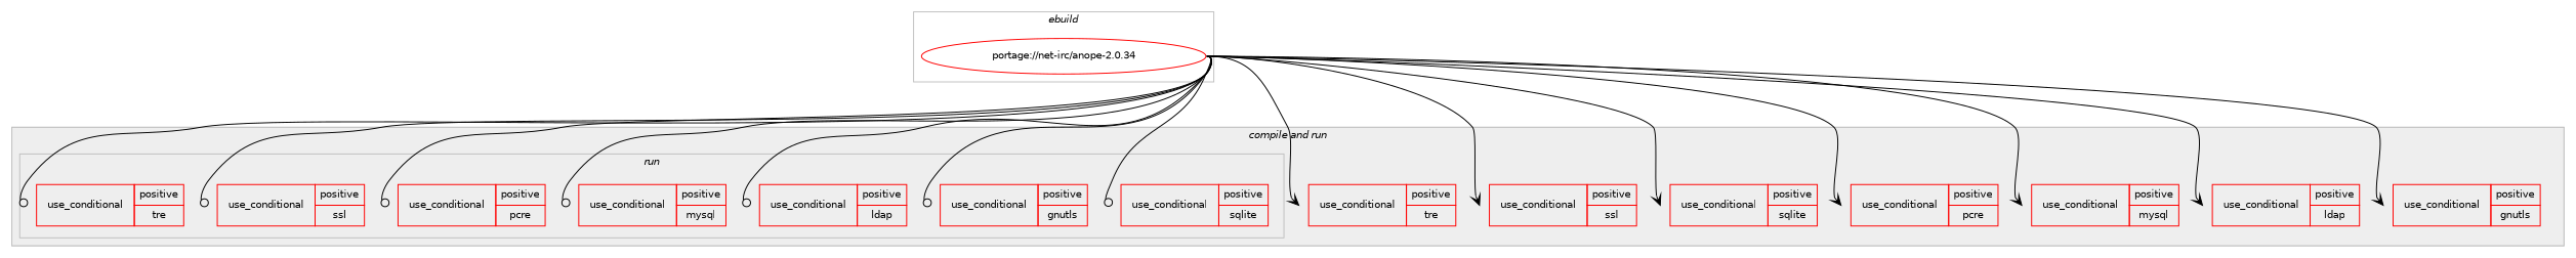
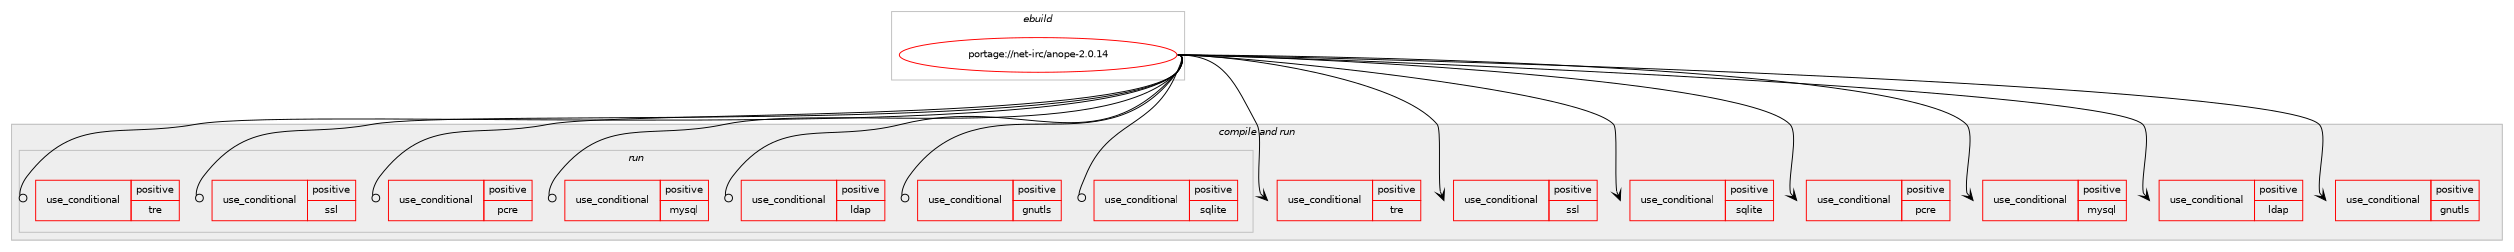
  digraph {
    compound=true
    concentrate=true
    fontname=Helvetica
    fontsize=10
    newrank=true
    rankdir=TB
    ranksep=1.5
    node [color=red fontname=Helvetica fontsize=10 shape=none]
    edge [arrowhead=vee headport=w style=solid tailport=e weight=20]
-   n1 [label="portage://net-irc/anope-2.0.34" width=4 shape=""]
+   n1 [label="portage://net-irc/anope-2.0.14" width=4 shape=""]
    n2 [label=<<TABLE BORDER="0" CELLBORDER="1" CELLSPACING="0" CELLPADDING="4"><TR><TD ROWSPAN="3" CELLPADDING="10">use_conditional</TD></TR><TR><TD>positive</TD></TR><TR><TD>gnutls</TD></TR></TABLE>>]
    n3 [label=<<TABLE BORDER="0" CELLBORDER="1" CELLSPACING="0" CELLPADDING="4"><TR><TD ROWSPAN="3" CELLPADDING="10">use_conditional</TD></TR><TR><TD>positive</TD></TR><TR><TD>ldap</TD></TR></TABLE>>]
    n4 [label=<<TABLE BORDER="0" CELLBORDER="1" CELLSPACING="0" CELLPADDING="4"><TR><TD ROWSPAN="3" CELLPADDING="10">use_conditional</TD></TR><TR><TD>positive</TD></TR><TR><TD>mysql</TD></TR></TABLE>>]
    n5 [label=<<TABLE BORDER="0" CELLBORDER="1" CELLSPACING="0" CELLPADDING="4"><TR><TD ROWSPAN="3" CELLPADDING="10">use_conditional</TD></TR><TR><TD>positive</TD></TR><TR><TD>pcre</TD></TR></TABLE>>]
    n6 [label=<<TABLE BORDER="0" CELLBORDER="1" CELLSPACING="0" CELLPADDING="4"><TR><TD ROWSPAN="3" CELLPADDING="10">use_conditional</TD></TR><TR><TD>positive</TD></TR><TR><TD>sqlite</TD></TR></TABLE>>]
    n7 [label=<<TABLE BORDER="0" CELLBORDER="1" CELLSPACING="0" CELLPADDING="4"><TR><TD ROWSPAN="3" CELLPADDING="10">use_conditional</TD></TR><TR><TD>positive</TD></TR><TR><TD>ssl</TD></TR></TABLE>>]
    n8 [label=<<TABLE BORDER="0" CELLBORDER="1" CELLSPACING="0" CELLPADDING="4"><TR><TD ROWSPAN="3" CELLPADDING="10">use_conditional</TD></TR><TR><TD>positive</TD></TR><TR><TD>tre</TD></TR></TABLE>>]
    n9 [label=<<TABLE BORDER="0" CELLBORDER="1" CELLSPACING="0" CELLPADDING="4"><TR><TD ROWSPAN="3" CELLPADDING="10">use_conditional</TD></TR><TR><TD>positive</TD></TR><TR><TD>sqlite</TD></TR></TABLE>>]
    n10 [label=<<TABLE BORDER="0" CELLBORDER="1" CELLSPACING="0" CELLPADDING="4"><TR><TD ROWSPAN="3" CELLPADDING="10">use_conditional</TD></TR><TR><TD>positive</TD></TR><TR><TD>gnutls</TD></TR></TABLE>>]
    n11 [label=<<TABLE BORDER="0" CELLBORDER="1" CELLSPACING="0" CELLPADDING="4"><TR><TD ROWSPAN="3" CELLPADDING="10">use_conditional</TD></TR><TR><TD>positive</TD></TR><TR><TD>ldap</TD></TR></TABLE>>]
    n12 [label=<<TABLE BORDER="0" CELLBORDER="1" CELLSPACING="0" CELLPADDING="4"><TR><TD ROWSPAN="3" CELLPADDING="10">use_conditional</TD></TR><TR><TD>positive</TD></TR><TR><TD>mysql</TD></TR></TABLE>>]
    n13 [label=<<TABLE BORDER="0" CELLBORDER="1" CELLSPACING="0" CELLPADDING="4"><TR><TD ROWSPAN="3" CELLPADDING="10">use_conditional</TD></TR><TR><TD>positive</TD></TR><TR><TD>pcre</TD></TR></TABLE>>]
    n14 [label=<<TABLE BORDER="0" CELLBORDER="1" CELLSPACING="0" CELLPADDING="4"><TR><TD ROWSPAN="3" CELLPADDING="10">use_conditional</TD></TR><TR><TD>positive</TD></TR><TR><TD>ssl</TD></TR></TABLE>>]
    n15 [label=<<TABLE BORDER="0" CELLBORDER="1" CELLSPACING="0" CELLPADDING="4"><TR><TD ROWSPAN="3" CELLPADDING="10">use_conditional</TD></TR><TR><TD>positive</TD></TR><TR><TD>tre</TD></TR></TABLE>>]
    subgraph cluster_1 {
      color=gray
      label=<<i>ebuild</i>>
      rank=same
      n1
    }
    subgraph cluster_2 {
      color=gray
      label=<<i>dependencies</i>>
      subgraph cluster_3 {
        color=gray
        fillcolor="#eeeeee"
        label=<<i>compile</i>>
        style=filled
        subgraph sub_4 {
          color=gray
          fillcolor="#eeeeee"
          label=<<i>compile</i>>
          style=filled
          n2
        }
        subgraph sub_5 {
          color=gray
          fillcolor="#eeeeee"
          label=<<i>compile</i>>
          style=filled
          n3
        }
        subgraph sub_6 {
          color=gray
          fillcolor="#eeeeee"
          label=<<i>compile</i>>
          style=filled
          n4
        }
        subgraph sub_7 {
          color=gray
          fillcolor="#eeeeee"
          label=<<i>compile</i>>
          style=filled
          n5
        }
        subgraph sub_8 {
          color=gray
          fillcolor="#eeeeee"
          label=<<i>compile</i>>
          style=filled
          n6
        }
        subgraph sub_9 {
          color=gray
          fillcolor="#eeeeee"
          label=<<i>compile</i>>
          style=filled
          n7
        }
        subgraph sub_10 {
          color=gray
          fillcolor="#eeeeee"
          label=<<i>compile</i>>
          style=filled
          n8
        }
      }
      subgraph cluster_11 {
        color=gray
        fillcolor="#eeeeee"
        label=<<i>compile and run</i>>
        style=filled
      }
      subgraph cluster_12 {
        color=gray
        fillcolor="#eeeeee"
        label=<<i>run</i>>
        style=filled
        subgraph sub_13 {
          color=gray
          fillcolor="#eeeeee"
          label=<<i>run</i>>
          style=filled
          n9
        }
        subgraph sub_14 {
          color=gray
          fillcolor="#eeeeee"
          label=<<i>run</i>>
          style=filled
          n10
        }
        subgraph sub_15 {
          color=gray
          fillcolor="#eeeeee"
          label=<<i>run</i>>
          style=filled
          n11
        }
        subgraph sub_16 {
          color=gray
          fillcolor="#eeeeee"
          label=<<i>run</i>>
          style=filled
          n12
        }
        subgraph sub_17 {
          color=gray
          fillcolor="#eeeeee"
          label=<<i>run</i>>
          style=filled
          n13
        }
        subgraph sub_18 {
          color=gray
          fillcolor="#eeeeee"
          label=<<i>run</i>>
          style=filled
          n14
        }
        subgraph sub_19 {
          color=gray
          fillcolor="#eeeeee"
          label=<<i>run</i>>
          style=filled
          n15
        }
      }
    }
    subgraph cluster_20 {
      color=gray
      label=<<i>candidates</i>>
      rank=same
    }
    n1 -> n2
    n1 -> n3
    n1 -> n4
    n1 -> n5
    n1 -> n6
    n1 -> n7
    n1 -> n8
    n1 -> n9 [arrowhead=odot]
    n1 -> n10 [arrowhead=odot]
    n1 -> n11 [arrowhead=odot]
    n1 -> n12 [arrowhead=odot]
    n1 -> n13 [arrowhead=odot]
    n1 -> n14 [arrowhead=odot]
    n1 -> n15 [arrowhead=odot]
  }
